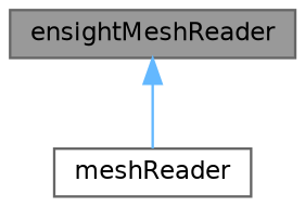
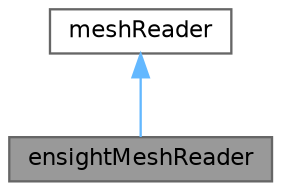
  digraph {
    node [color=gray40 fontname=Helvetica fontsize=10 shape=box style=filled]
    n1 [fillcolor=grey60 fontcolor=black height=0.2 label=ensightMeshReader width=0.4]
    n2 [fillcolor=white height=0.2 label=meshReader width=0.4]
-   n1 -> n2 [color=steelblue1 dir=back fontname=Helvetica fontsize=10 labelfontname=Helvetica labelfontsize=10 style=solid]
+   n2 -> n1 [color=steelblue1 dir=back fontname=Helvetica fontsize=10 labelfontname=Helvetica labelfontsize=10 style=solid]
  }
